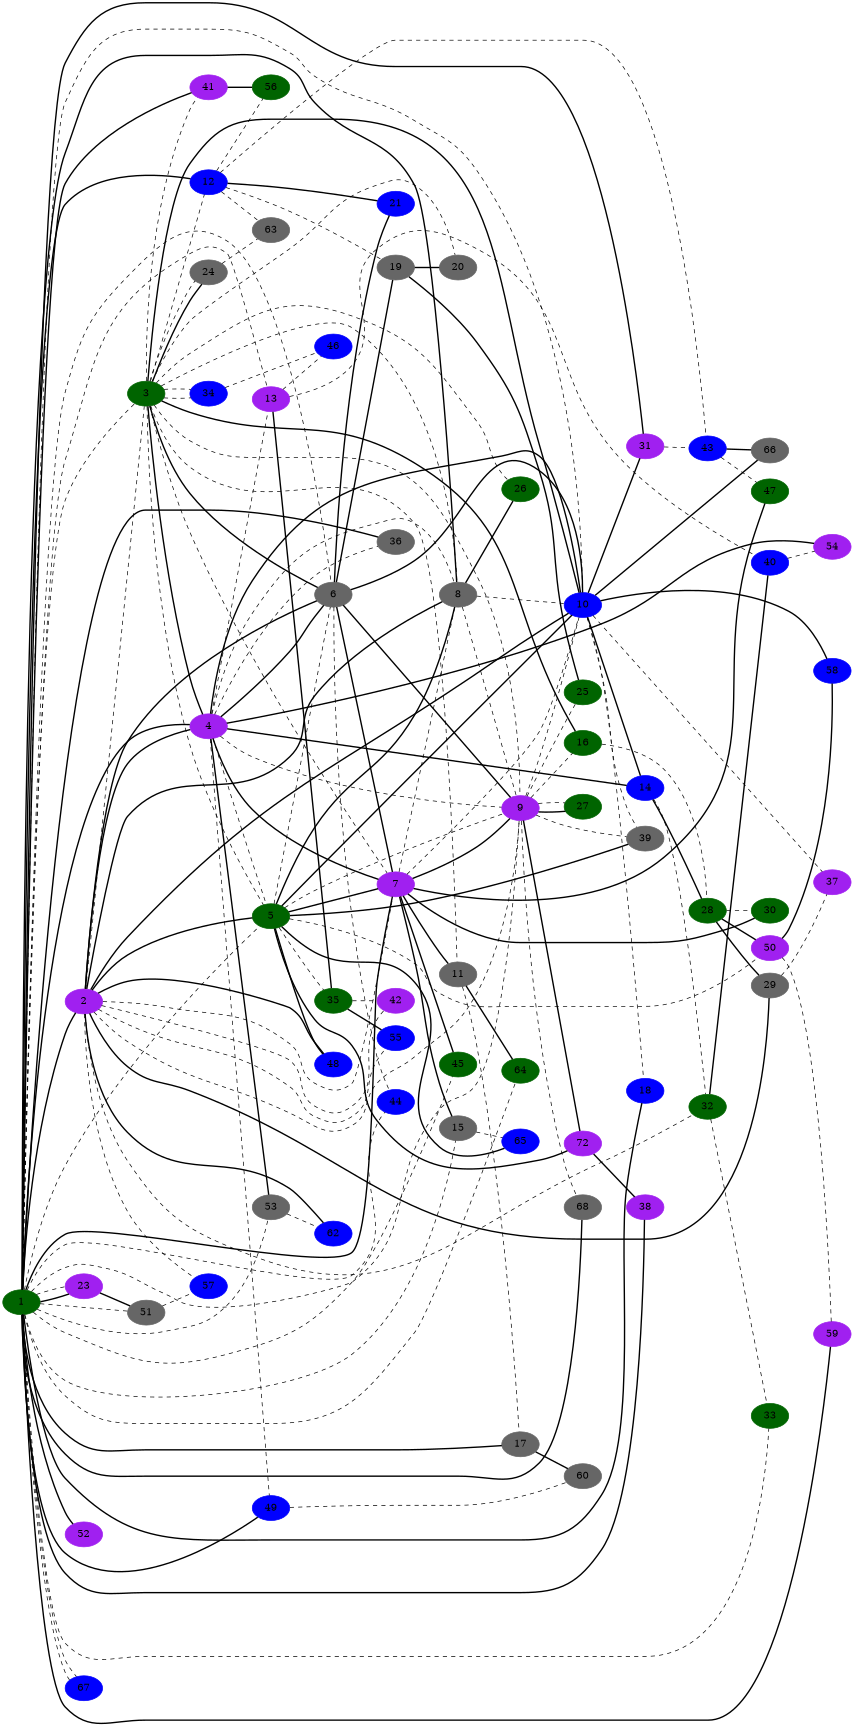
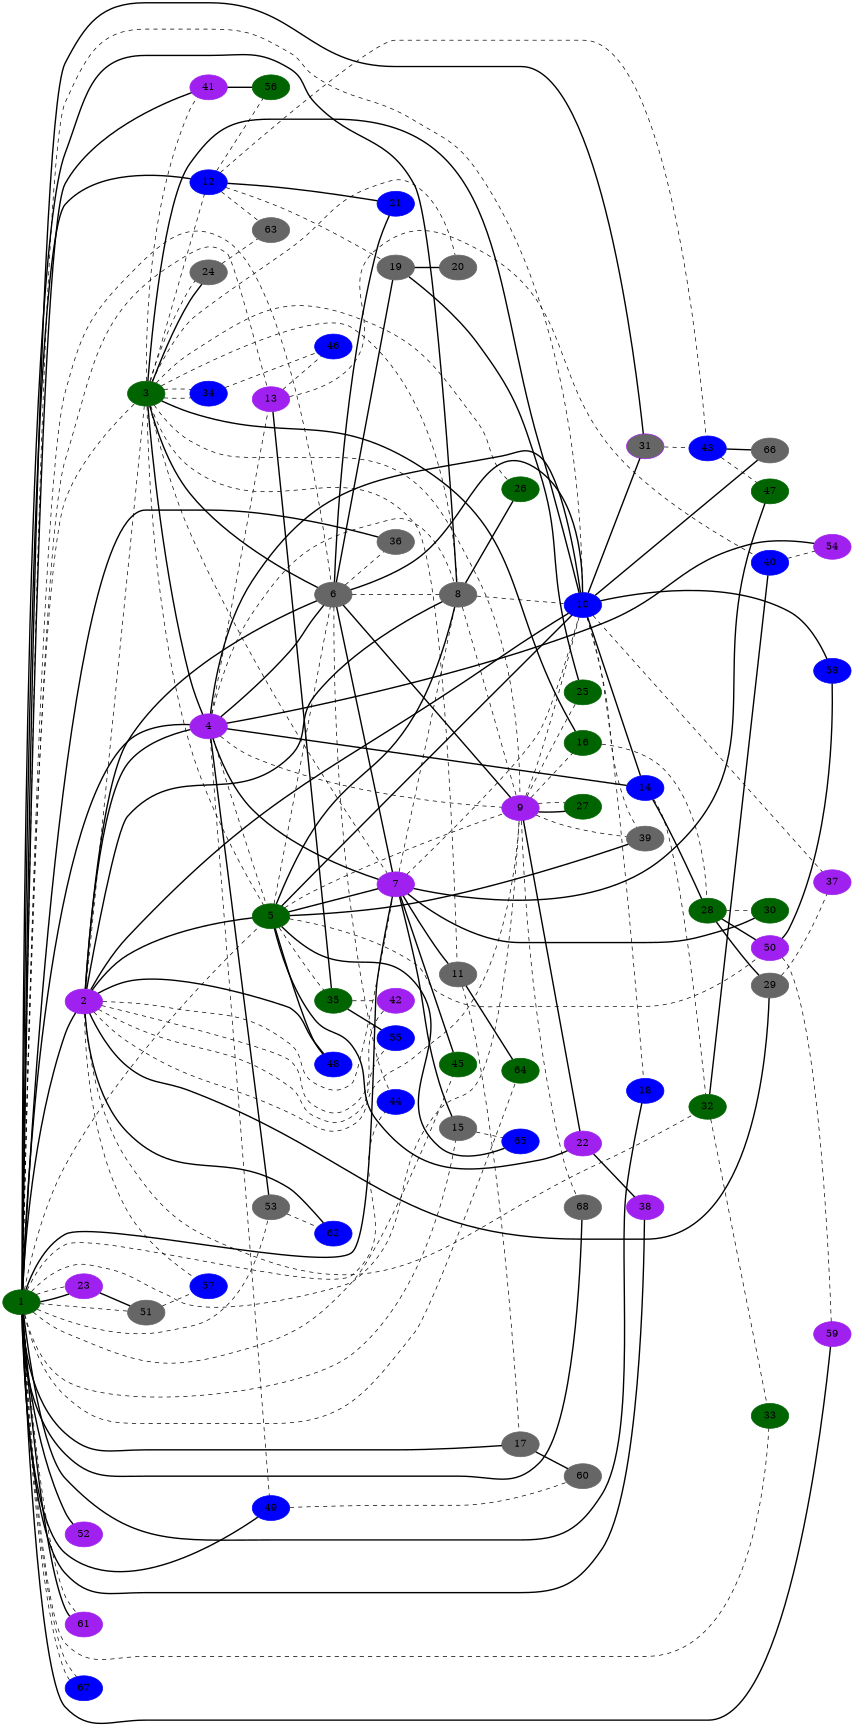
  graph {
    rankdir=LR
    node [color=blue style=filled]
    edge [style=dashed]
    1 [color=darkgreen]
    2 [color=purple]
    3 [color=darkgreen]
    4 [color=purple]
    5 [color=darkgreen]
    6 [color=gray40]
    7 [color=purple]
    8 [color=gray40]
    9 [color=purple]
    10
    12
    13 [color=purple]
    15 [color=gray40]
    17 [color=gray40]
    18
    23 [color=purple]
-   31 [color=purple]
+   31 [color=purple fillcolor=gray40]
    33 [color=darkgreen]
    36 [color=gray40]
    38 [color=purple]
    41 [color=purple]
    44
    45 [color=darkgreen]
    49
    51 [color=gray40]
    52 [color=purple]
    53 [color=gray40]
    59 [color=purple]
+   61 [color=purple]
    64 [color=darkgreen]
    67
    68 [color=gray40]
    29 [color=gray40]
    32 [color=darkgreen]
    42 [color=purple]
    48
    55
    57
    62
    11 [color=gray40]
    16 [color=darkgreen]
    20 [color=gray40]
    24 [color=gray40]
    26 [color=darkgreen]
    34
    14
    54 [color=purple]
-   22 [color=purple label=72]
+   22 [color=purple]
    35 [color=darkgreen]
    39 [color=gray40]
    50 [color=purple]
    65
    19 [color=gray40]
    21
    30 [color=darkgreen]
    47 [color=darkgreen]
    25 [color=darkgreen]
    27 [color=darkgreen]
    37 [color=purple]
    58
    66 [color=gray40]
    43
    56 [color=darkgreen]
    63 [color=gray40]
    40
    46
    60 [color=gray40]
    28 [color=darkgreen]
    1 -- 2 [style=bold]
    1 -- 3
    1 -- 4 [style=bold]
    1 -- 5
    1 -- 6
    1 -- 7 [style=bold]
    1 -- 8 [style=bold]
    1 -- 9
    1 -- 10
    1 -- 12 [style=bold]
    1 -- 13
    1 -- 15
    1 -- 17 [style=bold]
    1 -- 18 [style=bold]
    1 -- 23 [style=bold]
    1 -- 23
    1 -- 31 [style=bold]
    1 -- 33
    1 -- 36 [style=bold]
    1 -- 38 [style=bold]
    1 -- 41 [style=bold]
    1 -- 44
    1 -- 45
    1 -- 49 [style=bold]
    1 -- 51
    1 -- 52 [style=bold]
    1 -- 53
    1 -- 59 [style=bold]
+   1 -- 61 [style=bold]
+   1 -- 61
    1 -- 64
    1 -- 67
    1 -- 67
    1 -- 68 [style=bold]
    2 -- 3
    2 -- 4 [style=bold]
    2 -- 5 [style=bold]
    2 -- 6 [style=bold]
    2 -- 7
    2 -- 8 [style=bold]
    2 -- 9
    2 -- 10 [style=bold]
    2 -- 29 [style=bold]
    2 -- 32
    2 -- 42
    2 -- 48 [style=bold]
    2 -- 55
    2 -- 57
    2 -- 62 [style=bold]
    3 -- 4 [style=bold]
    3 -- 5
    3 -- 6 [style=bold]
    3 -- 7
    3 -- 8
    3 -- 9
    3 -- 10 [style=bold]
    3 -- 12
    3 -- 41
    3 -- 11
    3 -- 16 [style=bold]
    3 -- 20
    3 -- 24 [style=bold]
    3 -- 24
    3 -- 26
    3 -- 34
    3 -- 34
    4 -- 5
    4 -- 6 [style=bold]
    4 -- 7 [style=bold]
    4 -- 8
    4 -- 9
    4 -- 10 [style=bold]
    4 -- 13
-   4 -- 36
+   6 -- 36
    4 -- 49
    4 -- 53 [style=bold]
    4 -- 14 [style=bold]
    4 -- 54 [style=bold]
    5 -- 6
    5 -- 7 [style=bold]
    5 -- 8 [style=bold]
    5 -- 9
    5 -- 10 [style=bold]
    5 -- 48 [style=bold]
    5 -- 22 [style=bold]
    5 -- 35
    5 -- 39 [style=bold]
    5 -- 50
    5 -- 65 [style=bold]
    6 -- 7 [style=bold]
+   6 -- 8
    6 -- 9 [style=bold]
    6 -- 10 [style=bold]
    6 -- 44
    6 -- 19 [style=bold]
    6 -- 21 [style=bold]
    7 -- 8
-   7 -- 9 [style=bold]
    7 -- 10
    7 -- 15 [style=bold]
    7 -- 45 [style=bold]
    7 -- 11 [style=bold]
    7 -- 30 [style=bold]
    7 -- 47 [style=bold]
    8 -- 9
    8 -- 10
    8 -- 26 [style=bold]
    9 -- 10
    9 -- 68
    9 -- 16
    9 -- 22 [style=bold]
    9 -- 39
    9 -- 25
    9 -- 27 [style=bold]
    9 -- 27
    10 -- 18
    10 -- 31 [style=bold]
    10 -- 14 [style=bold]
    10 -- 39
    10 -- 37
    10 -- 58 [style=bold]
    10 -- 66 [style=bold]
    12 -- 19
    12 -- 21 [style=bold]
    12 -- 43
    12 -- 56
    12 -- 63
    13 -- 35 [style=bold]
    13 -- 40
    13 -- 46
    15 -- 65
    17 -- 60 [style=bold]
    23 -- 51 [style=bold]
    31 -- 43
    41 -- 56 [style=bold]
    49 -- 60
    51 -- 57
    53 -- 62
    29 -- 37
    32 -- 33
    32 -- 40 [style=bold]
    11 -- 17
    11 -- 64 [style=bold]
    16 -- 28
    24 -- 63
    34 -- 46
    14 -- 32
    14 -- 28 [style=bold]
    22 -- 38 [style=bold]
    35 -- 42
    35 -- 55 [style=bold]
    50 -- 59
    50 -- 58 [style=bold]
    19 -- 20 [style=bold]
    19 -- 25 [style=bold]
    43 -- 47
    43 -- 66 [style=bold]
    40 -- 54
    28 -- 29 [style=bold]
    28 -- 50 [style=bold]
    28 -- 30
  }
